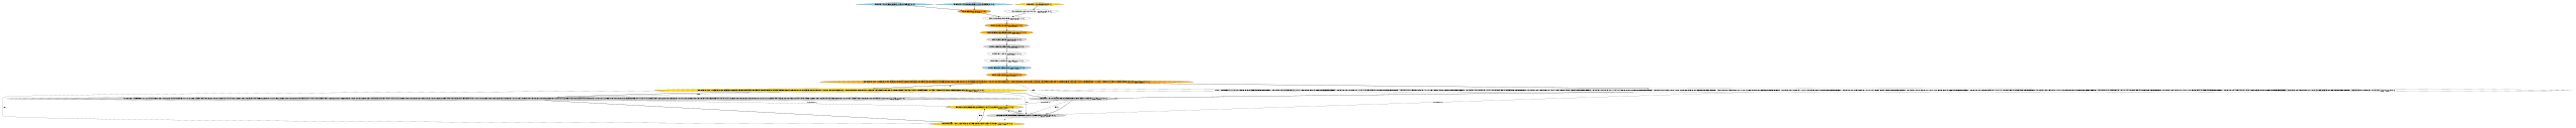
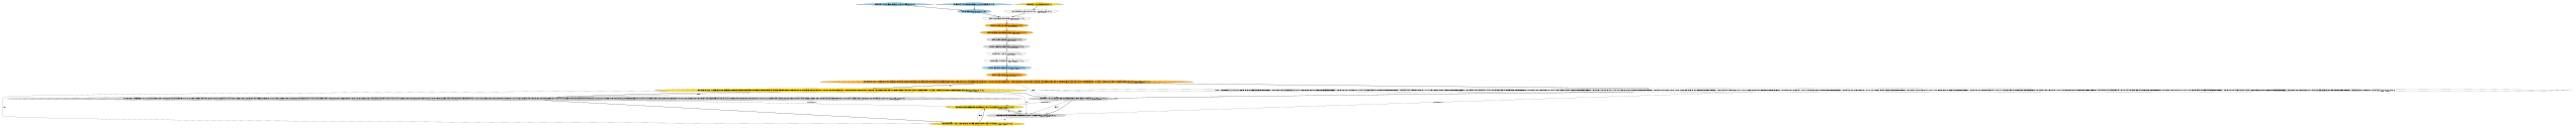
  digraph {
    fontname=Lato
    node [fillcolor=orange shape=ellipse style=filled fontname=Lato]
    edge [style=bold arrowhead=diamond fontname=Lato]
    n1 [label="map.put(\"travel\",\"travel0\")@@@12@@@['1', '1', '1']"]
    n2 [label="GroupByQuery query = makeQueryBuilder().setDataSource(QueryRunnerTestHelper.dataSource).setQuerySegmentSpec(QueryRunnerTestHelper.firstToThird).setDimensions(new ExtractionDimensionSpec(\"quality\",\"alias\",new LookupExtractionFn(new MapLookupExtractor(map,false),false,null,true,false))).setAggregatorSpecs(QueryRunnerTestHelper.rowsCount,new LongSumAggregatorFactory(\"idx\",\"index\")).setGranularity(QueryRunnerTestHelper.dayGran).build()@@@13@@@['1', '1', '1']"]
    n3 [label="map.put(\"business\",\"business0\")@@@5@@@['1', '1', '1']"]
    n4 [label="map.put(\"entertainment\",\"entertainment0\")@@@6@@@['1', '1', '1']"]
    n5 [fillcolor=white label="map.put(\"automotive\",\"automotive0\")@@@4@@@['1', '1', '1']"]
    n6 [fillcolor=gold label="Iterable<ResultRow> results = GroupByQueryRunnerTestHelper.runQuery(factory,runner,query)@@@16@@@['0', '1', '0']"]
    n7 [fillcolor=gold label="TestHelper.assertExpectedObjects(expectedResults,results,\"non-injective\")@@@17@@@['1', '1', '0']"]
    n8 [fillcolor=lightgrey label="TestHelper.assertExpectedObjects(expectedResults,results,\"simple-rename\")@@@16@@@['1', '0', '1']"]
    n9 [fillcolor=lightgrey label="List<ResultRow> expectedResults = Arrays.asList(makeRow(query,\"2011-04-01\",\"alias\",\"automotive0\",\"rows\",1L,\"idx\",135L),makeRow(query,\"2011-04-01\",\"alias\",\"business0\",\"rows\",1L,\"idx\",118L),makeRow(query,\"2011-04-01\",\"alias\",\"entertainment0\",\"rows\",1L,\"idx\",158L),makeRow(query,\"2011-04-01\",\"alias\",\"health0\",\"rows\",1L,\"idx\",120L),makeRow(query,\"2011-04-01\",\"alias\",\"mezzanine0\",\"rows\",3L,\"idx\",2870L),makeRow(query,\"2011-04-01\",\"alias\",\"news0\",\"rows\",1L,\"idx\",121L),makeRow(query,\"2011-04-01\",\"alias\",\"premium0\",\"rows\",3L,\"idx\",2900L),makeRow(query,\"2011-04-01\",\"alias\",\"technology0\",\"rows\",1L,\"idx\",78L),makeRow(query,\"2011-04-01\",\"alias\",\"travel0\",\"rows\",1L,\"idx\",119L),makeRow(query,\"2011-04-02\",\"alias\",\"automotive0\",\"rows\",1L,\"idx\",147L),makeRow(query,\"2011-04-02\",\"alias\",\"business0\",\"rows\",1L,\"idx\",112L),makeRow(query,\"2011-04-02\",\"alias\",\"entertainment0\",\"rows\",1L,\"idx\",166L),makeRow(query,\"2011-04-02\",\"alias\",\"health0\",\"rows\",1L,\"idx\",113L),makeRow(query,\"2011-04-02\",\"alias\",\"mezzanine0\",\"rows\",3L,\"idx\",2447L),makeRow(query,\"2011-04-02\",\"alias\",\"news0\",\"rows\",1L,\"idx\",114L),makeRow(query,\"2011-04-02\",\"alias\",\"premium0\",\"rows\",3L,\"idx\",2505L),makeRow(query,\"2011-04-02\",\"alias\",\"technology0\",\"rows\",1L,\"idx\",97L),makeRow(query,\"2011-04-02\",\"alias\",\"travel0\",\"rows\",1L,\"idx\",126L))@@@15@@@['0', '1', '0']"]
    n10 [fillcolor=skyblue label="testGroupByWithSimpleRenameRetainMissingNonInjective['1', '0', '0']" shape=diamond]
-   n11 [label="cannotVectorize()@@@3@@@['1', '1', '0']"]
+   n11 [fillcolor=skyblue label="cannotVectorize()@@@3@@@['1', '1', '0']"]
    n12 [fillcolor=gold label="GroupByQuery query = makeQueryBuilder().setDataSource(QueryRunnerTestHelper.dataSource).setQuerySegmentSpec(QueryRunnerTestHelper.firstToThird).setDimensions(new ExtractionDimensionSpec(\"quality\",\"alias\",new LookupExtractionFn(new MapLookupExtractor(map,false),true,null,false,false))).setAggregatorSpecs(QueryRunnerTestHelper.rowsCount,new LongSumAggregatorFactory(\"idx\",\"index\")).setGranularity(QueryRunnerTestHelper.dayGran).build()@@@14@@@['1', '1', '0']"]
    n13 [fillcolor=lightgrey label="Iterable<Row> results = GroupByQueryRunnerTestHelper.runQuery(factory,runner,query)@@@15@@@['1', '0', '1']"]
    n14 [fillcolor=skyblue label="testGroupByWithSimpleRenameRetainMissingNonInjective['0', '1', '0']" shape=diamond]
    n15 [fillcolor=white label="List<Row> expectedResults = Arrays.asList(GroupByQueryRunnerTestHelper.createExpectedRow(\"2011-04-01\",\"alias\",\"automotive0\",\"rows\",1L,\"idx\",135L),GroupByQueryRunnerTestHelper.createExpectedRow(\"2011-04-01\",\"alias\",\"business0\",\"rows\",1L,\"idx\",118L),GroupByQueryRunnerTestHelper.createExpectedRow(\"2011-04-01\",\"alias\",\"entertainment0\",\"rows\",1L,\"idx\",158L),GroupByQueryRunnerTestHelper.createExpectedRow(\"2011-04-01\",\"alias\",\"health0\",\"rows\",1L,\"idx\",120L),GroupByQueryRunnerTestHelper.createExpectedRow(\"2011-04-01\",\"alias\",\"mezzanine0\",\"rows\",3L,\"idx\",2870L),GroupByQueryRunnerTestHelper.createExpectedRow(\"2011-04-01\",\"alias\",\"news0\",\"rows\",1L,\"idx\",121L),GroupByQueryRunnerTestHelper.createExpectedRow(\"2011-04-01\",\"alias\",\"premium0\",\"rows\",3L,\"idx\",2900L),GroupByQueryRunnerTestHelper.createExpectedRow(\"2011-04-01\",\"alias\",\"technology0\",\"rows\",1L,\"idx\",78L),GroupByQueryRunnerTestHelper.createExpectedRow(\"2011-04-01\",\"alias\",\"travel0\",\"rows\",1L,\"idx\",119L),GroupByQueryRunnerTestHelper.createExpectedRow(\"2011-04-02\",\"alias\",\"automotive0\",\"rows\",1L,\"idx\",147L),GroupByQueryRunnerTestHelper.createExpectedRow(\"2011-04-02\",\"alias\",\"business0\",\"rows\",1L,\"idx\",112L),GroupByQueryRunnerTestHelper.createExpectedRow(\"2011-04-02\",\"alias\",\"entertainment0\",\"rows\",1L,\"idx\",166L),GroupByQueryRunnerTestHelper.createExpectedRow(\"2011-04-02\",\"alias\",\"health0\",\"rows\",1L,\"idx\",113L),GroupByQueryRunnerTestHelper.createExpectedRow(\"2011-04-02\",\"alias\",\"mezzanine0\",\"rows\",3L,\"idx\",2447L),GroupByQueryRunnerTestHelper.createExpectedRow(\"2011-04-02\",\"alias\",\"news0\",\"rows\",1L,\"idx\",114L),GroupByQueryRunnerTestHelper.createExpectedRow(\"2011-04-02\",\"alias\",\"premium0\",\"rows\",3L,\"idx\",2505L),GroupByQueryRunnerTestHelper.createExpectedRow(\"2011-04-02\",\"alias\",\"technology0\",\"rows\",1L,\"idx\",97L),GroupByQueryRunnerTestHelper.createExpectedRow(\"2011-04-02\",\"alias\",\"travel0\",\"rows\",1L,\"idx\",126L))@@@14@@@['0', '0', '1']"]
    n16 [fillcolor=lightgrey label="map.put(\"health\",\"health0\")@@@7@@@['1', '1', '1']"]
    n17 [fillcolor=white label="map.put(\"premium\",\"premium0\")@@@10@@@['1', '1', '1']"]
    n18 [fillcolor=skyblue label="map.put(\"technology\",\"technology0\")@@@11@@@['1', '1', '1']"]
    n19 [fillcolor=lightgrey label="map.put(\"mezzanine\",\"mezzanine0\")@@@8@@@['1', '1', '1']"]
    n20 [fillcolor=white label="Map<String,String> map = new HashMap<>()@@@3@@@['0', '0', '1']"]
    n21 [fillcolor=white label="map.put(\"news\",\"news0\")@@@9@@@['1', '1', '1']"]
    n22 [fillcolor=gold label="testGroupByWithSimpleRename['0', '0', '1']" shape=diamond]
    n1 -> n2
    n2 -> n12 [arrowhead=onormal]
    n2 -> n13 [label=query style=solid]
    n2 -> n15 [arrowhead=onormal]
    n3 -> n4
    n4 -> n16 [arrowhead=onormal]
    n5 -> n3
    n6 -> n7 [label=results style=solid arrowhead=onormal]
    n6 -> n7
    n7 -> n8 [label=0 style=dashed arrowhead=onormal]
    n8 -> n6 [label=0 style=dashed arrowhead=onormal]
    n8 -> n7 [arrowhead=onormal]
    n8 -> n7 [label=results style=solid arrowhead=onormal]
    n9 -> n6
    n9 -> n7 [label=expectedResults style=solid arrowhead=onormal]
    n10 -> n11
    n11 -> n5
    n12 -> n2 [label=0 style=dashed arrowhead=onormal]
    n12 -> n6 [label=query style=solid arrowhead=onormal]
    n12 -> n8 [label=query style=solid]
    n12 -> n9 [label=query style=solid arrowhead=onormal]
    n12 -> n9 [arrowhead=onormal]
    n12 -> n13
    n13 -> n7 [label=expectedResults style=solid]
    n13 -> n8
    n13 -> n8 [label=results style=solid arrowhead=onormal]
    n14 -> n11
    n15 -> n8 [label=expectedResults style=solid arrowhead=onormal]
    n15 -> n13 [arrowhead=onormal]
    n16 -> n19
    n17 -> n18
    n18 -> n1 [arrowhead=onormal]
    n19 -> n21 [arrowhead=onormal]
    n20 -> n5
    n21 -> n17
    n22 -> n20
  }
